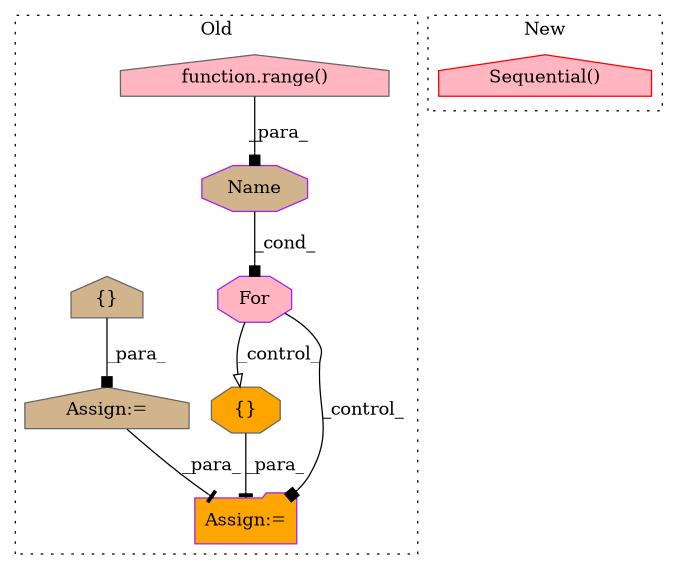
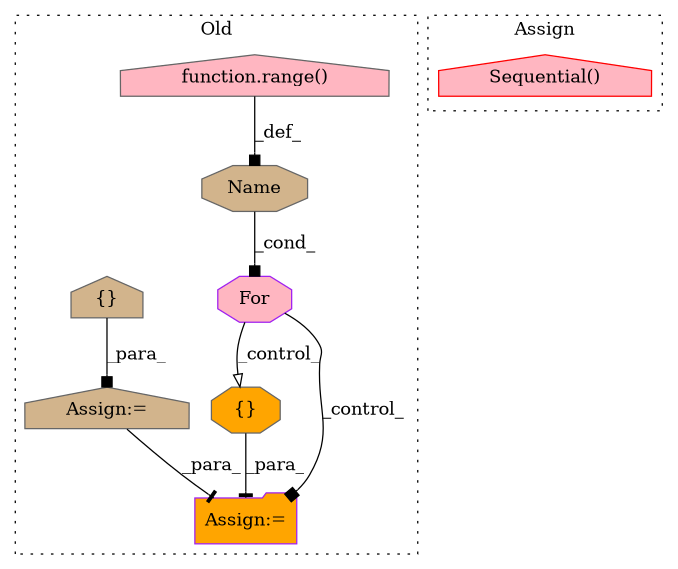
  digraph {
    node [a=75 color=gray40 fillcolor=lightpink shape=house style=filled]
    edge [arrowhead=box]
    n1 [l="6,1" label="function.range()" s="4957,4976"]
    n2 [a=107 color=purple l="4,14" label=For s="4948,4977" shape=octagon]
-   n3 [a=87 color=purple fillcolor=tan l=1 label=Name s=4952 shape=octagon]
+   n3 [a=87 fillcolor=tan l=1 label=Name s=4952 shape=octagon]
    n4 [a=59 fillcolor=orange l="1,0" label="{}" s="5012,5073" shape=octagon]
    n5 [a=68 color=purple fillcolor=orange l=4 label="Assign:=" s=5008 shape=folder]
    n6 [a=59 fillcolor=tan l="2,1" label="{}" s="4936,4936"]
    n7 [a=68 fillcolor=tan l=3 label="Assign:=" s=4933]
    n8 [color=red l="14,12" label="Sequential()" s="8493,8508"]
    subgraph cluster_1 {
      label=Old
      style=dotted
      n1
      n2
      n3
      n4
      n5
      n6
      n7
    }
    subgraph cluster_2 {
-     label=New
+     label=Assign
      style=dotted
      n8
    }
-   n1 -> n3 [label=_para_]
+   n1 -> n3 [label=_def_]
    n2 -> n4 [arrowhead=onormal label=_control_]
    n2 -> n5 [label=_control_]
    n3 -> n2 [label=_cond_]
    n4 -> n5 [arrowhead=tee label=_para_]
    n6 -> n7 [label=_para_]
    n7 -> n5 [arrowhead=tee label=_para_]
  }
